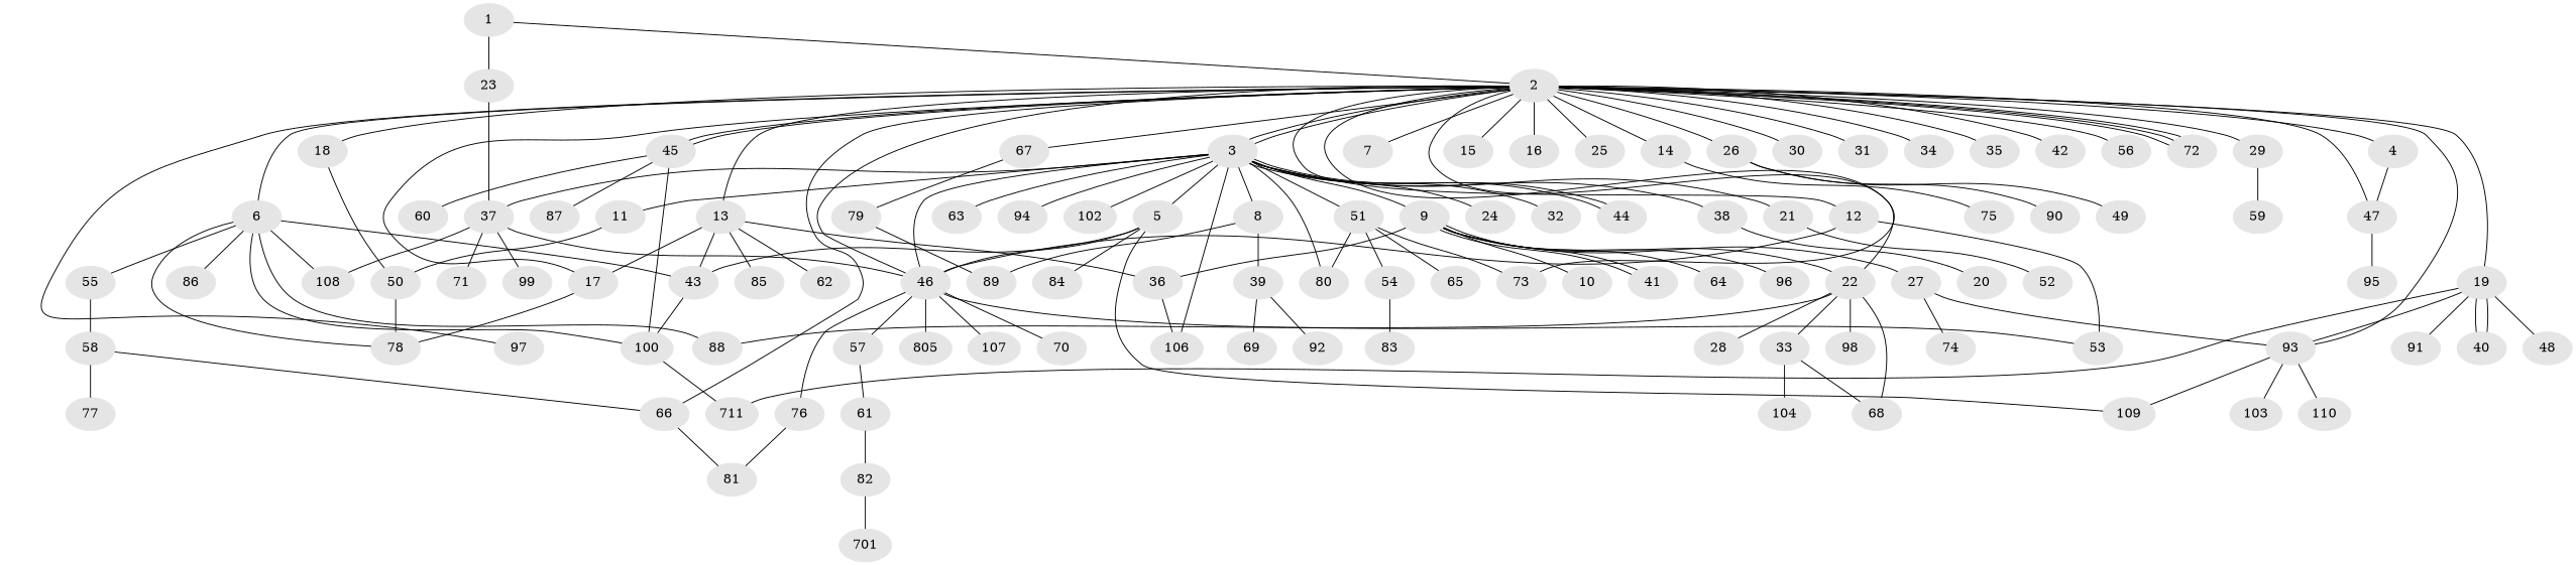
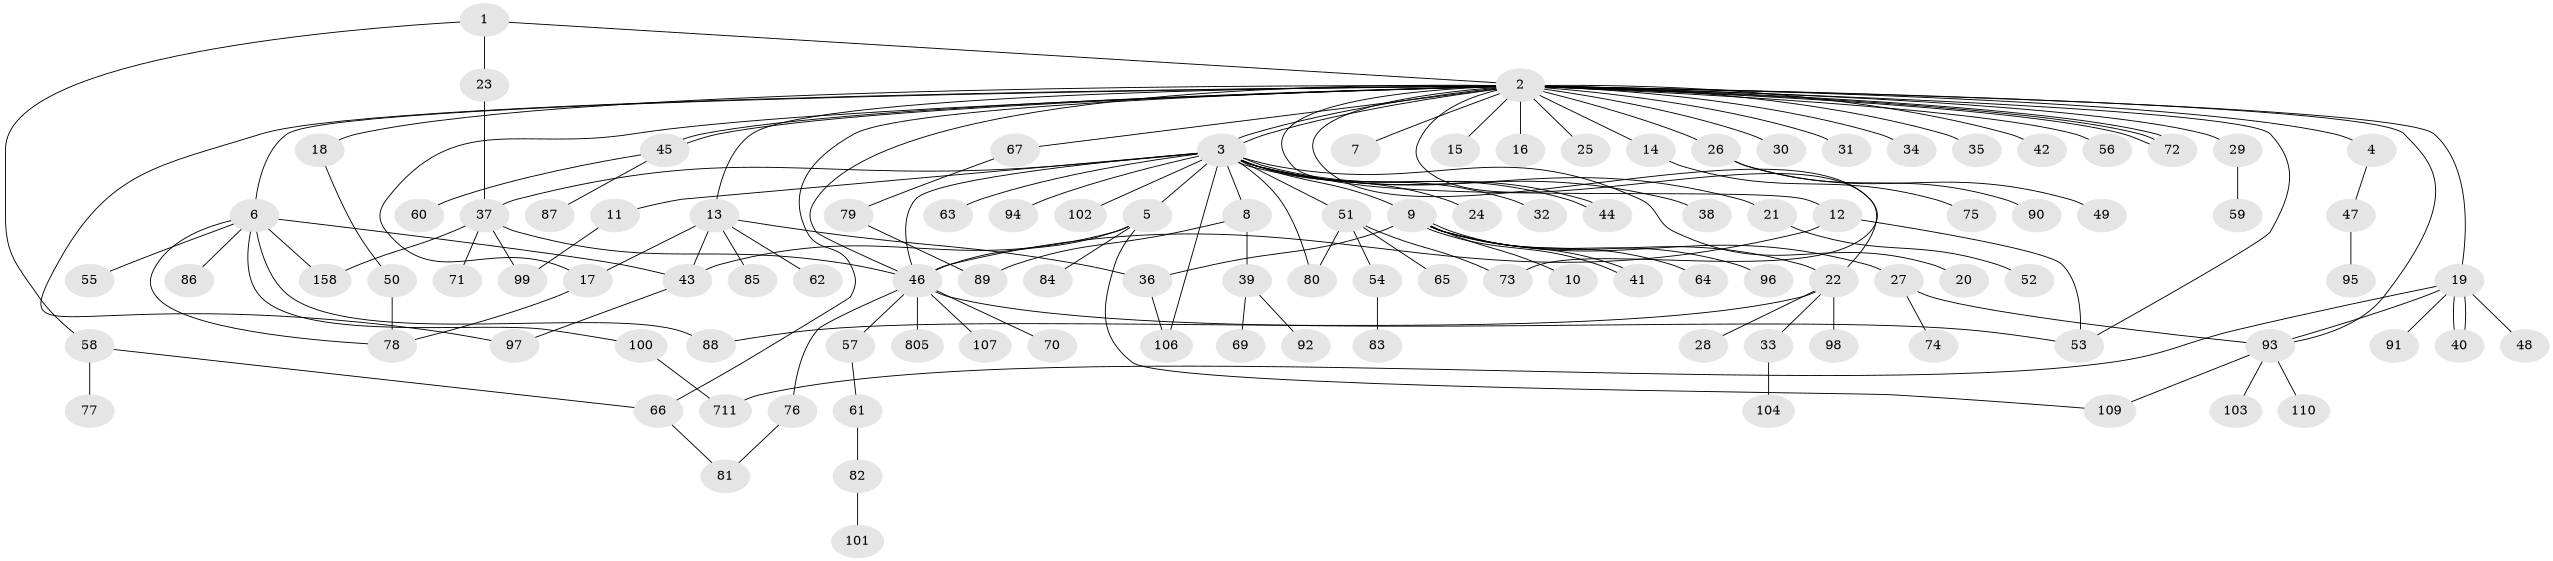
  graph {
    node [color=gray90 style=filled]
    1
    2
    23
    58
    3
    4
    6
    7
    12
    13
    14
    15
    16
    17
    18
    19
    22
    25
    26
    29
    30
    31
    34
    35
    42
    45
    46
    53
    56
    66
    67
    72
    73
    93
    97
    37
    77
    5
    8
    9
    11
    20
    21
    24
    32
    38
    44
    51
    63
    80
    94
    102
    106
    47
    43
    55
    78
    86
    88
    100
-   108
+   108 [label=158]
    36
    62
    85
    75
    50
    40
    48
    91
    n70 [label=711]
    28
    33
-   68
    98
    49
    90
    59
    60
    87
    57
    70
    76
    n83 [label=805]
    107
    81
    79
    109
    103
    110
    84
    39
    89
    10
    27
    41
    64
    96
    52
    71
    99
    54
    65
    95
    69
    92
    74
    104
    61
    83
    82
-   101 [label=701]
+   101
    1 -- 2
    1 -- 23
-   55 -- 58
+   1 -- 58
    2 -- 3
    2 -- 3
    2 -- 4
    2 -- 6
    2 -- 7
    2 -- 12
    2 -- 13
    2 -- 14
    2 -- 15
    2 -- 16
    2 -- 17
    2 -- 18
    2 -- 19
    2 -- 22
    2 -- 25
    2 -- 26
    2 -- 29
    2 -- 30
    2 -- 31
    2 -- 34
    2 -- 35
    2 -- 42
    2 -- 45
    2 -- 45
    2 -- 46
-   2 -- 47
+   2 -- 53
    2 -- 56
    2 -- 66
    2 -- 67
    2 -- 72
    2 -- 72
    2 -- 72
    2 -- 73
    2 -- 93
    2 -- 97
    23 -- 37
    58 -- 66
    58 -- 77
    3 -- 46
    3 -- 37
    3 -- 5
    3 -- 8
    3 -- 9
    3 -- 11
-   38 -- 20
+   3 -- 20
    3 -- 21
    3 -- 24
    3 -- 32
    3 -- 38
    3 -- 44
    3 -- 44
    3 -- 51
    3 -- 63
    3 -- 80
    3 -- 94
    3 -- 102
    3 -- 106
    4 -- 47
    6 -- 43
    6 -- 55
    6 -- 78
    6 -- 86
    6 -- 88
    6 -- 100
    6 -- 108
    12 -- 46
    12 -- 53
    13 -- 17
    13 -- 43
    13 -- 36
    13 -- 62
    13 -- 85
    14 -- 75
    17 -- 78
    18 -- 50
    19 -- 93
    19 -- 40
    19 -- 40
    19 -- 48
    19 -- 91
    19 -- n70
    22 -- 88
    22 -- 28
    22 -- 33
-   22 -- 68
    22 -- 98
    26 -- 49
    26 -- 90
    29 -- 59
-   45 -- 100
    45 -- 60
    45 -- 87
    46 -- 53
    46 -- 57
    46 -- 70
    46 -- 76
    46 -- n83
    46 -- 107
    66 -- 81
    67 -- 79
    93 -- 109
    93 -- 103
    93 -- 110
    37 -- 46
    37 -- 108
    37 -- 71
    37 -- 99
    5 -- 46
    5 -- 43
    5 -- 109
    5 -- 84
    8 -- 39
    8 -- 89
    9 -- 22
    9 -- 36
    9 -- 10
    9 -- 27
    9 -- 41
    9 -- 41
    9 -- 64
    9 -- 96
-   11 -- 50
+   11 -- 99
    21 -- 52
    51 -- 73
    51 -- 80
    51 -- 54
    51 -- 65
    47 -- 95
-   43 -- 100
+   43 -- 97
    100 -- n70
    36 -- 106
    50 -- 78
-   33 -- 68
    33 -- 104
    57 -- 61
    76 -- 81
    79 -- 89
    39 -- 69
    39 -- 92
    27 -- 93
    27 -- 74
    54 -- 83
    61 -- 82
    82 -- 101
  }
